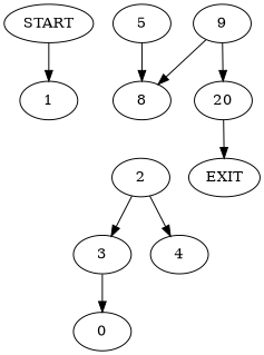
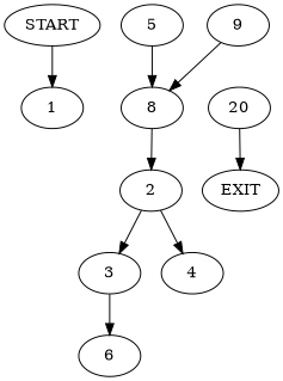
  digraph {
    n1 [label=START]
    1
    n3 [label=EXIT]
    2
    3
    4
-   6 [label=0]
+   6
    5
    8
    9
    n11 [label=20]
    n1 -> 1
    2 -> 3
    2 -> 4
    3 -> 6
    5 -> 8
+   8 -> 2
    9 -> 8
-   9 -> n11
    n11 -> n3
  }
